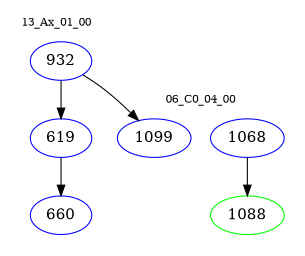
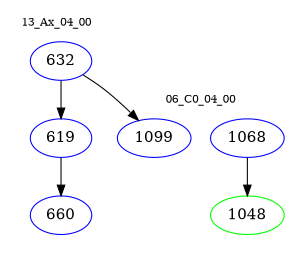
  digraph {
    node [color=blue]
    edge [color=black]
-   n1 [label=932]
+   n1 [label=632]
    n2 [label=619]
    n3 [label=660]
    n4 [label=1068]
-   n5 [color=green label=1088]
+   n5 [color=green label=1048]
    n6 [label=1099]
    subgraph cluster_1 {
      color=white
      fontsize=10
-     label="13_Ax_01_00"
+     label="13_Ax_04_00"
      n1
      n2
      n3
    }
    subgraph cluster_2 {
      color=white
      fontsize=10
      label="06_C0_04_00"
      n4
      n5
      n6
    }
    n1 -> n2
    n1 -> n6
    n2 -> n3
    n4 -> n5
  }
